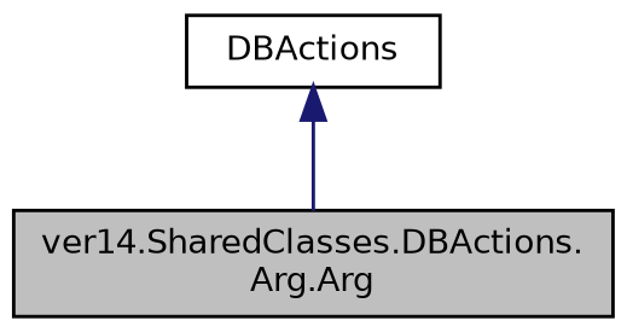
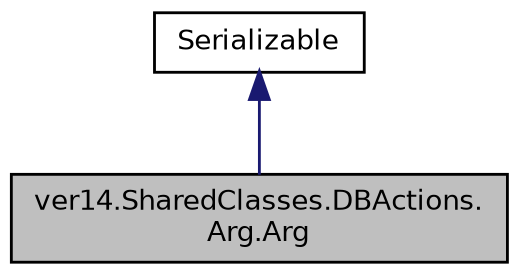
  digraph {
    node [color=black fontname=Helvetica fontsize=10 shape=record style=filled]
    n1 [fillcolor=grey75 fontcolor=black height=0.2 label="ver14.SharedClasses.DBActions.\lArg.Arg" width=0.4]
-   n2 [fillcolor=white height=0.2 label=DBActions width=0.4]
+   n2 [fillcolor=white height=0.2 label=Serializable width=0.4]
    n2 -> n1 [color=midnightblue dir=back fontname=Helvetica fontsize=10 labelfontname=Helvetica labelfontsize=10 style=solid]
  }
